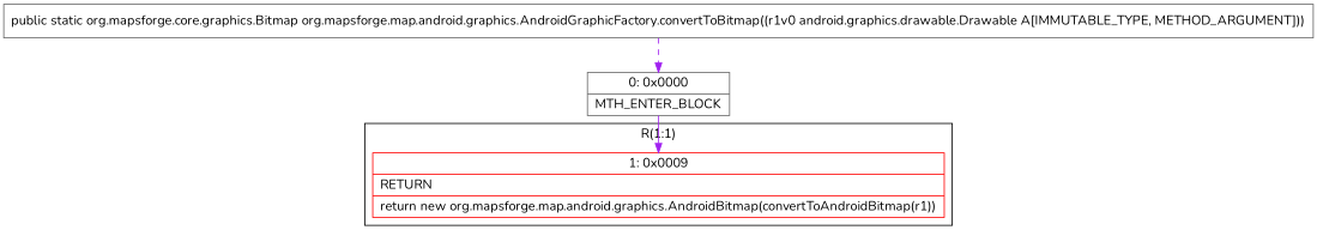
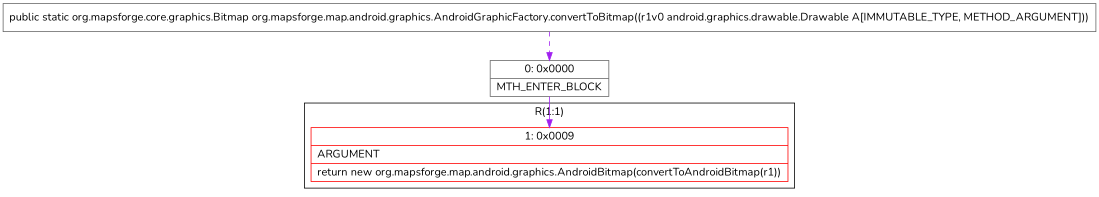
  digraph {
    fontname=Nunito
    node [color=gray40 shape=record fontname=Nunito]
    edge [color=purple fontname=Nunito]
-   n1 [color=red label="{1\:\ 0x0009|RETURN\l|return new org.mapsforge.map.android.graphics.AndroidBitmap(convertToAndroidBitmap(r1))\l}"]
+   n1 [color=red label="{1\:\ 0x0009|ARGUMENT\l|return new org.mapsforge.map.android.graphics.AndroidBitmap(convertToAndroidBitmap(r1))\l}"]
    n2 [label="{0\:\ 0x0000|MTH_ENTER_BLOCK\l}"]
    n3 [label="{public static org.mapsforge.core.graphics.Bitmap org.mapsforge.map.android.graphics.AndroidGraphicFactory.convertToBitmap((r1v0 android.graphics.drawable.Drawable A[IMMUTABLE_TYPE, METHOD_ARGUMENT])) }"]
    subgraph cluster_1 {
      label="R(1:1)"
      n1
    }
    n2 -> n1 [style=solid]
    n3 -> n2 [style=dashed]
  }
